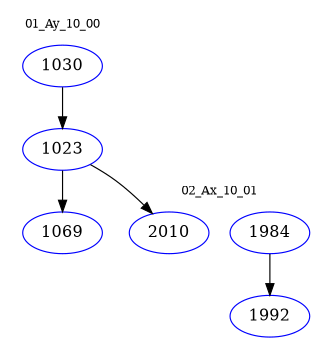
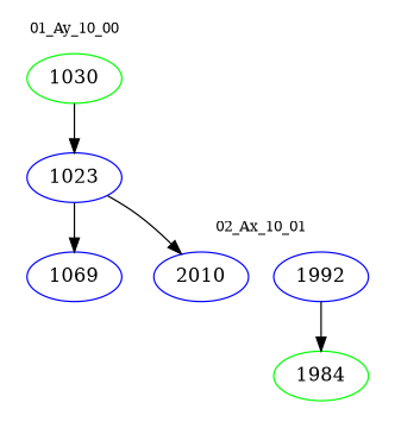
  digraph {
    node [color=blue]
    edge [color=black]
-   n1 [label=1030]
+   n1 [color=green label=1030]
    n2 [label=1023]
    n3 [label=1069]
-   n4 [label=1984]
+   n4 [color=green label=1984]
    n5 [label=1992]
    n6 [label=2010]
    subgraph cluster_1 {
      color=white
      fontsize=10
      label="01_Ay_10_00"
      n1
      n2
      n3
    }
    subgraph cluster_2 {
      color=white
      fontsize=10
      label="02_Ax_10_01"
      n4
      n5
      n6
    }
    n1 -> n2
    n2 -> n3
    n2 -> n6
-   n4 -> n5
+   n5 -> n4
  }
